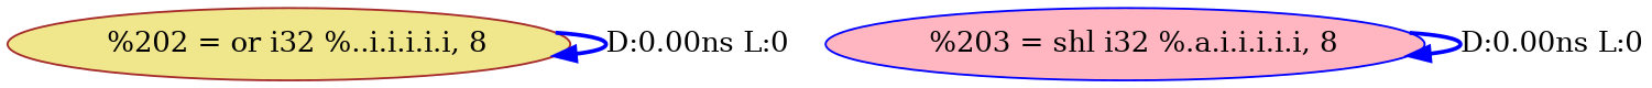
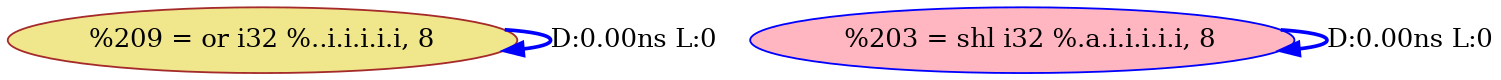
  digraph {
    node [style=filled]
    edge [color=blue style=bold]
-   n1 [label="  %202 = or i32 %..i.i.i.i.i, 8" fillcolor=khaki color=brown]
+   n1 [label="%209 = or i32 %..i.i.i.i.i, 8" fillcolor=khaki color=brown]
    n2 [label="  %203 = shl i32 %.a.i.i.i.i.i, 8" fillcolor=lightpink color=blue]
    n1 -> n1 [label="D:0.00ns L:0"]
    n2 -> n2 [label="D:0.00ns L:0"]
  }
